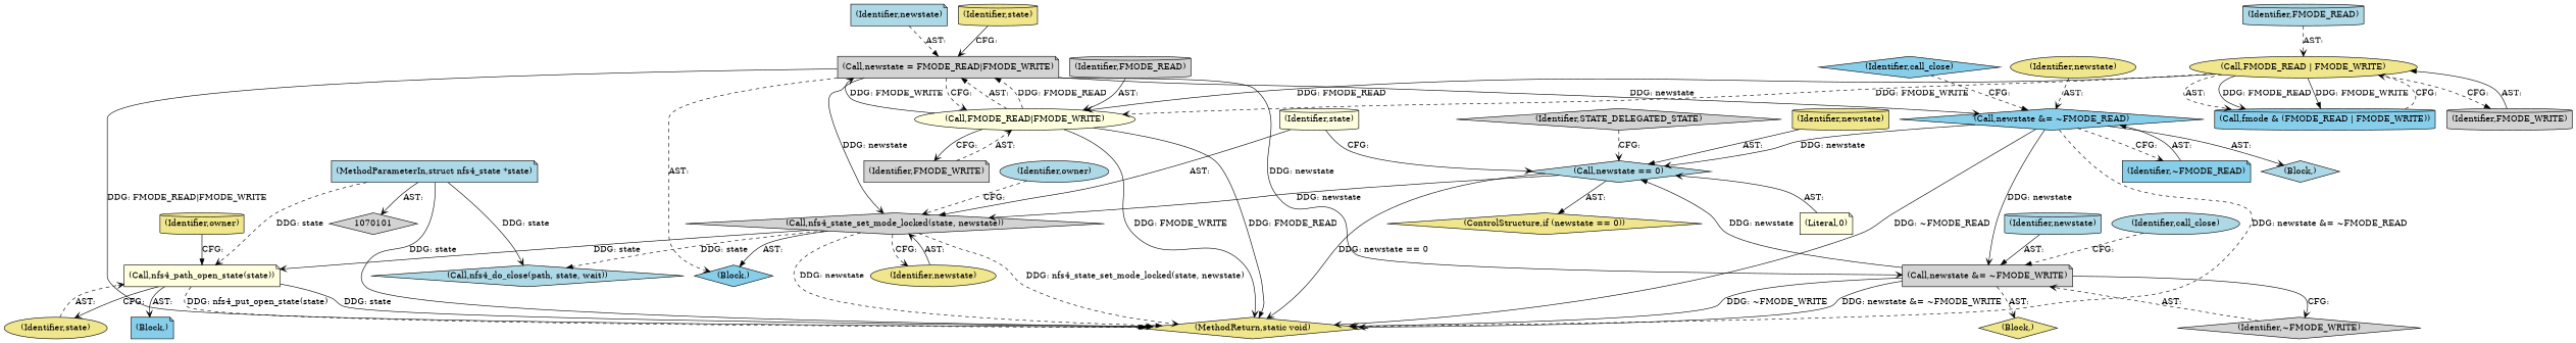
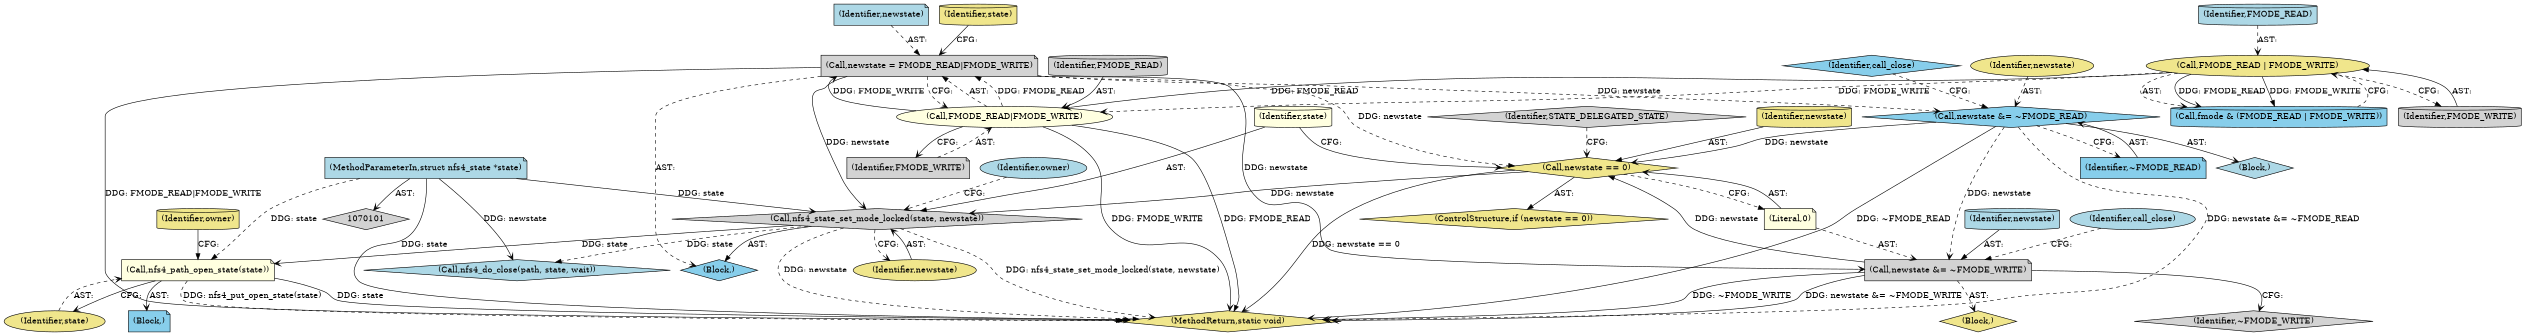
  digraph {
    node [fillcolor=khaki shape=diamond style=filled]
    edge [arrowhead=vee style=solid]
    n1 [fillcolor=lightyellow label="(Call,nfs4_path_open_state(state))" shape=note]
    n2 [fillcolor=skyblue label="(Block,)" shape=note]
    n3 [label="(Identifier,state)" shape=ellipse]
    n4 [label="(MethodReturn,static void)"]
    n5 [fillcolor=lightgrey label="(Call,nfs4_state_set_mode_locked(state, newstate))"]
    n6 [label="(Identifier,newstate)" shape=ellipse]
    n7 [fillcolor=skyblue label="(Block,)"]
    n8 [fillcolor=lightblue label="(Call,nfs4_do_close(path, state, wait))"]
    n9 [fillcolor=lightblue label="(MethodParameterIn,struct nfs4_state *state)" shape=note]
    n10 [fillcolor=lightgrey label=1070101]
-   n11 [fillcolor=lightblue label="(Call,newstate == 0)"]
+   n11 [label="(Call,newstate == 0)"]
    n12 [label="(ControlStructure,if (newstate == 0))"]
    n13 [fillcolor=lightyellow label="(Literal,0)" shape=note]
    n14 [fillcolor=skyblue label="(Call,newstate &= ~FMODE_READ)"]
    n15 [fillcolor=lightgrey label="(Call,newstate &= ~FMODE_WRITE)" shape=note]
    n16 [fillcolor=skyblue label="(Identifier,~FMODE_READ)" shape=note]
    n17 [fillcolor=lightblue label="(Block,)"]
    n18 [label="(Block,)"]
    n19 [fillcolor=lightgrey label="(Identifier,~FMODE_WRITE)"]
    n20 [fillcolor=lightgrey label="(Call,newstate = FMODE_READ|FMODE_WRITE)" shape=note]
    n21 [fillcolor=lightyellow label="(Call,FMODE_READ|FMODE_WRITE)" shape=ellipse]
    n22 [fillcolor=lightgrey label="(Identifier,FMODE_WRITE)" shape=note]
    n23 [label="(Call,FMODE_READ | FMODE_WRITE)" shape=ellipse]
    n24 [fillcolor=skyblue label="(Call,fmode & (FMODE_READ | FMODE_WRITE))" shape=cylinder]
    n25 [fillcolor=lightgrey label="(Identifier,FMODE_WRITE)" shape=cylinder]
    n26 [fillcolor=skyblue label="(Identifier,call_close)"]
    n27 [fillcolor=lightblue label="(Identifier,newstate)" shape=note]
    n28 [fillcolor=lightyellow label="(Identifier,state)" shape=cylinder]
    n29 [fillcolor=lightgrey label="(Identifier,FMODE_READ)" shape=cylinder]
    n30 [fillcolor=lightblue label="(Identifier,owner)" shape=ellipse]
    n31 [label="(Identifier,state)" shape=cylinder]
    n32 [fillcolor=lightblue label="(Identifier,newstate)" shape=cylinder]
    n33 [fillcolor=lightgrey label="(Identifier,STATE_DELEGATED_STATE)"]
    n34 [fillcolor=lightblue label="(Identifier,call_close)" shape=ellipse]
    n35 [fillcolor=lightblue label="(Identifier,FMODE_READ)" shape=cylinder]
    n36 [label="(Identifier,owner)" shape=cylinder]
    n37 [label="(Identifier,newstate)" shape=cylinder]
    n38 [label="(Identifier,newstate)" shape=ellipse]
    n1 -> n2 [label="AST: "]
    n1 -> n3 [label="CFG: "]
    n1 -> n4 [arrowhead=normal label="DDG: state"]
    n1 -> n4 [arrowhead=normal label="DDG: nfs4_put_open_state(state)" style=dashed]
    n3 -> n1 [label="AST: " style=dashed]
    n5 -> n1 [label="DDG: state"]
    n5 -> n4 [label="DDG: nfs4_state_set_mode_locked(state, newstate)" style=dashed]
    n5 -> n4 [arrowhead=normal label="DDG: newstate" style=dashed]
    n5 -> n6 [label="CFG: " style=dashed]
    n5 -> n7 [arrowhead=normal label="AST: "]
    n5 -> n8 [arrowhead=normal label="DDG: state" style=dashed]
    n6 -> n5 [label="AST: "]
-   n9 -> n1 [label="DDG: state" style=dashed]
+   n9 -> n1 [arrowhead=normal label="DDG: state" style=dashed]
    n9 -> n4 [label="DDG: state"]
-   n9 -> n8 [label="DDG: state"]
+   n9 -> n5 [label="DDG: state"]
+   n9 -> n8 [label="DDG: newstate"]
    n9 -> n10 [label="AST: "]
    n11 -> n4 [label="DDG: newstate == 0"]
    n11 -> n5 [label="DDG: newstate"]
    n11 -> n12 [arrowhead=normal label="AST: "]
+   n11 -> n13 [arrowhead=normal label="CFG: " style=dashed]
    n13 -> n11 [label="AST: "]
    n14 -> n4 [label="DDG: ~FMODE_READ"]
    n14 -> n4 [label="DDG: newstate &= ~FMODE_READ" style=dashed]
    n14 -> n11 [label="DDG: newstate"]
-   n14 -> n15 [label="DDG: newstate"]
+   n14 -> n15 [label="DDG: newstate" style=dashed]
    n14 -> n16 [label="CFG: " style=dashed]
    n14 -> n17 [label="AST: "]
    n15 -> n4 [label="DDG: newstate &= ~FMODE_WRITE"]
    n15 -> n4 [label="DDG: ~FMODE_WRITE"]
    n15 -> n11 [arrowhead=normal label="DDG: newstate"]
    n15 -> n18 [label="AST: " style=dashed]
    n15 -> n19 [label="CFG: "]
-   n16 -> n14 [arrowhead=normal label="AST: "]
-   n19 -> n15 [label="AST: " style=dashed]
+   n16 -> n14 [label="AST: "]
+   n13 -> n15 [label="AST: " style=dashed]
    n20 -> n4 [arrowhead=normal label="DDG: FMODE_READ|FMODE_WRITE"]
    n20 -> n5 [label="DDG: newstate"]
    n20 -> n7 [label="AST: " style=dashed]
-   n20 -> n14 [label="DDG: newstate"]
+   n20 -> n11 [arrowhead=normal label="DDG: newstate" style=dashed]
+   n20 -> n14 [label="DDG: newstate" style=dashed]
    n20 -> n15 [label="DDG: newstate"]
    n20 -> n21 [label="CFG: " style=dashed]
    n21 -> n4 [label="DDG: FMODE_WRITE"]
    n21 -> n4 [arrowhead=normal label="DDG: FMODE_READ"]
    n21 -> n20 [arrowhead=normal label="AST: " style=dashed]
    n21 -> n20 [arrowhead=normal label="DDG: FMODE_READ" style=dashed]
    n21 -> n20 [label="DDG: FMODE_WRITE"]
    n21 -> n22 [label="CFG: "]
    n22 -> n21 [label="AST: " style=dashed]
    n23 -> n21 [label="DDG: FMODE_READ"]
    n23 -> n21 [label="DDG: FMODE_WRITE" style=dashed]
    n23 -> n24 [label="AST: " style=dashed]
    n23 -> n24 [label="DDG: FMODE_READ"]
    n23 -> n24 [arrowhead=normal label="DDG: FMODE_WRITE"]
    n23 -> n25 [arrowhead=normal label="CFG: " style=dashed]
    n24 -> n23 [label="CFG: " style=dashed]
    n25 -> n23 [arrowhead=normal label="AST: "]
    n26 -> n14 [arrowhead=normal label="CFG: " style=dashed]
    n27 -> n20 [arrowhead=normal label="AST: " style=dashed]
    n28 -> n5 [arrowhead=normal label="AST: "]
    n28 -> n11 [label="CFG: "]
    n29 -> n21 [label="AST: "]
    n30 -> n5 [label="CFG: " style=dashed]
    n31 -> n20 [label="CFG: "]
    n32 -> n15 [arrowhead=normal label="AST: "]
    n33 -> n11 [label="CFG: " style=dashed]
    n34 -> n15 [arrowhead=normal label="CFG: " style=dashed]
    n35 -> n23 [label="AST: " style=dashed]
    n36 -> n1 [arrowhead=normal label="CFG: "]
    n37 -> n11 [arrowhead=normal label="AST: "]
    n38 -> n14 [label="AST: " style=dashed]
  }
